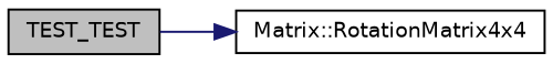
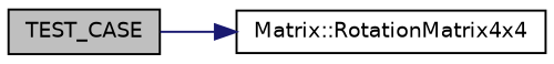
  digraph {
    rankdir=LR
    node [color=black fontname=Helvetica fontsize=10 shape=record style=filled]
-   n1 [fillcolor=grey75 fontcolor=black height=0.2 label=TEST_TEST width=0.4]
+   n1 [fillcolor=grey75 fontcolor=black height=0.2 label=TEST_CASE width=0.4]
    n2 [fillcolor=white height=0.2 label="Matrix::RotationMatrix4x4" width=0.4]
    n1 -> n2 [color=midnightblue fontname=Helvetica fontsize=10 labelfontname=Helvetica labelfontsize=10 style=solid]
  }
